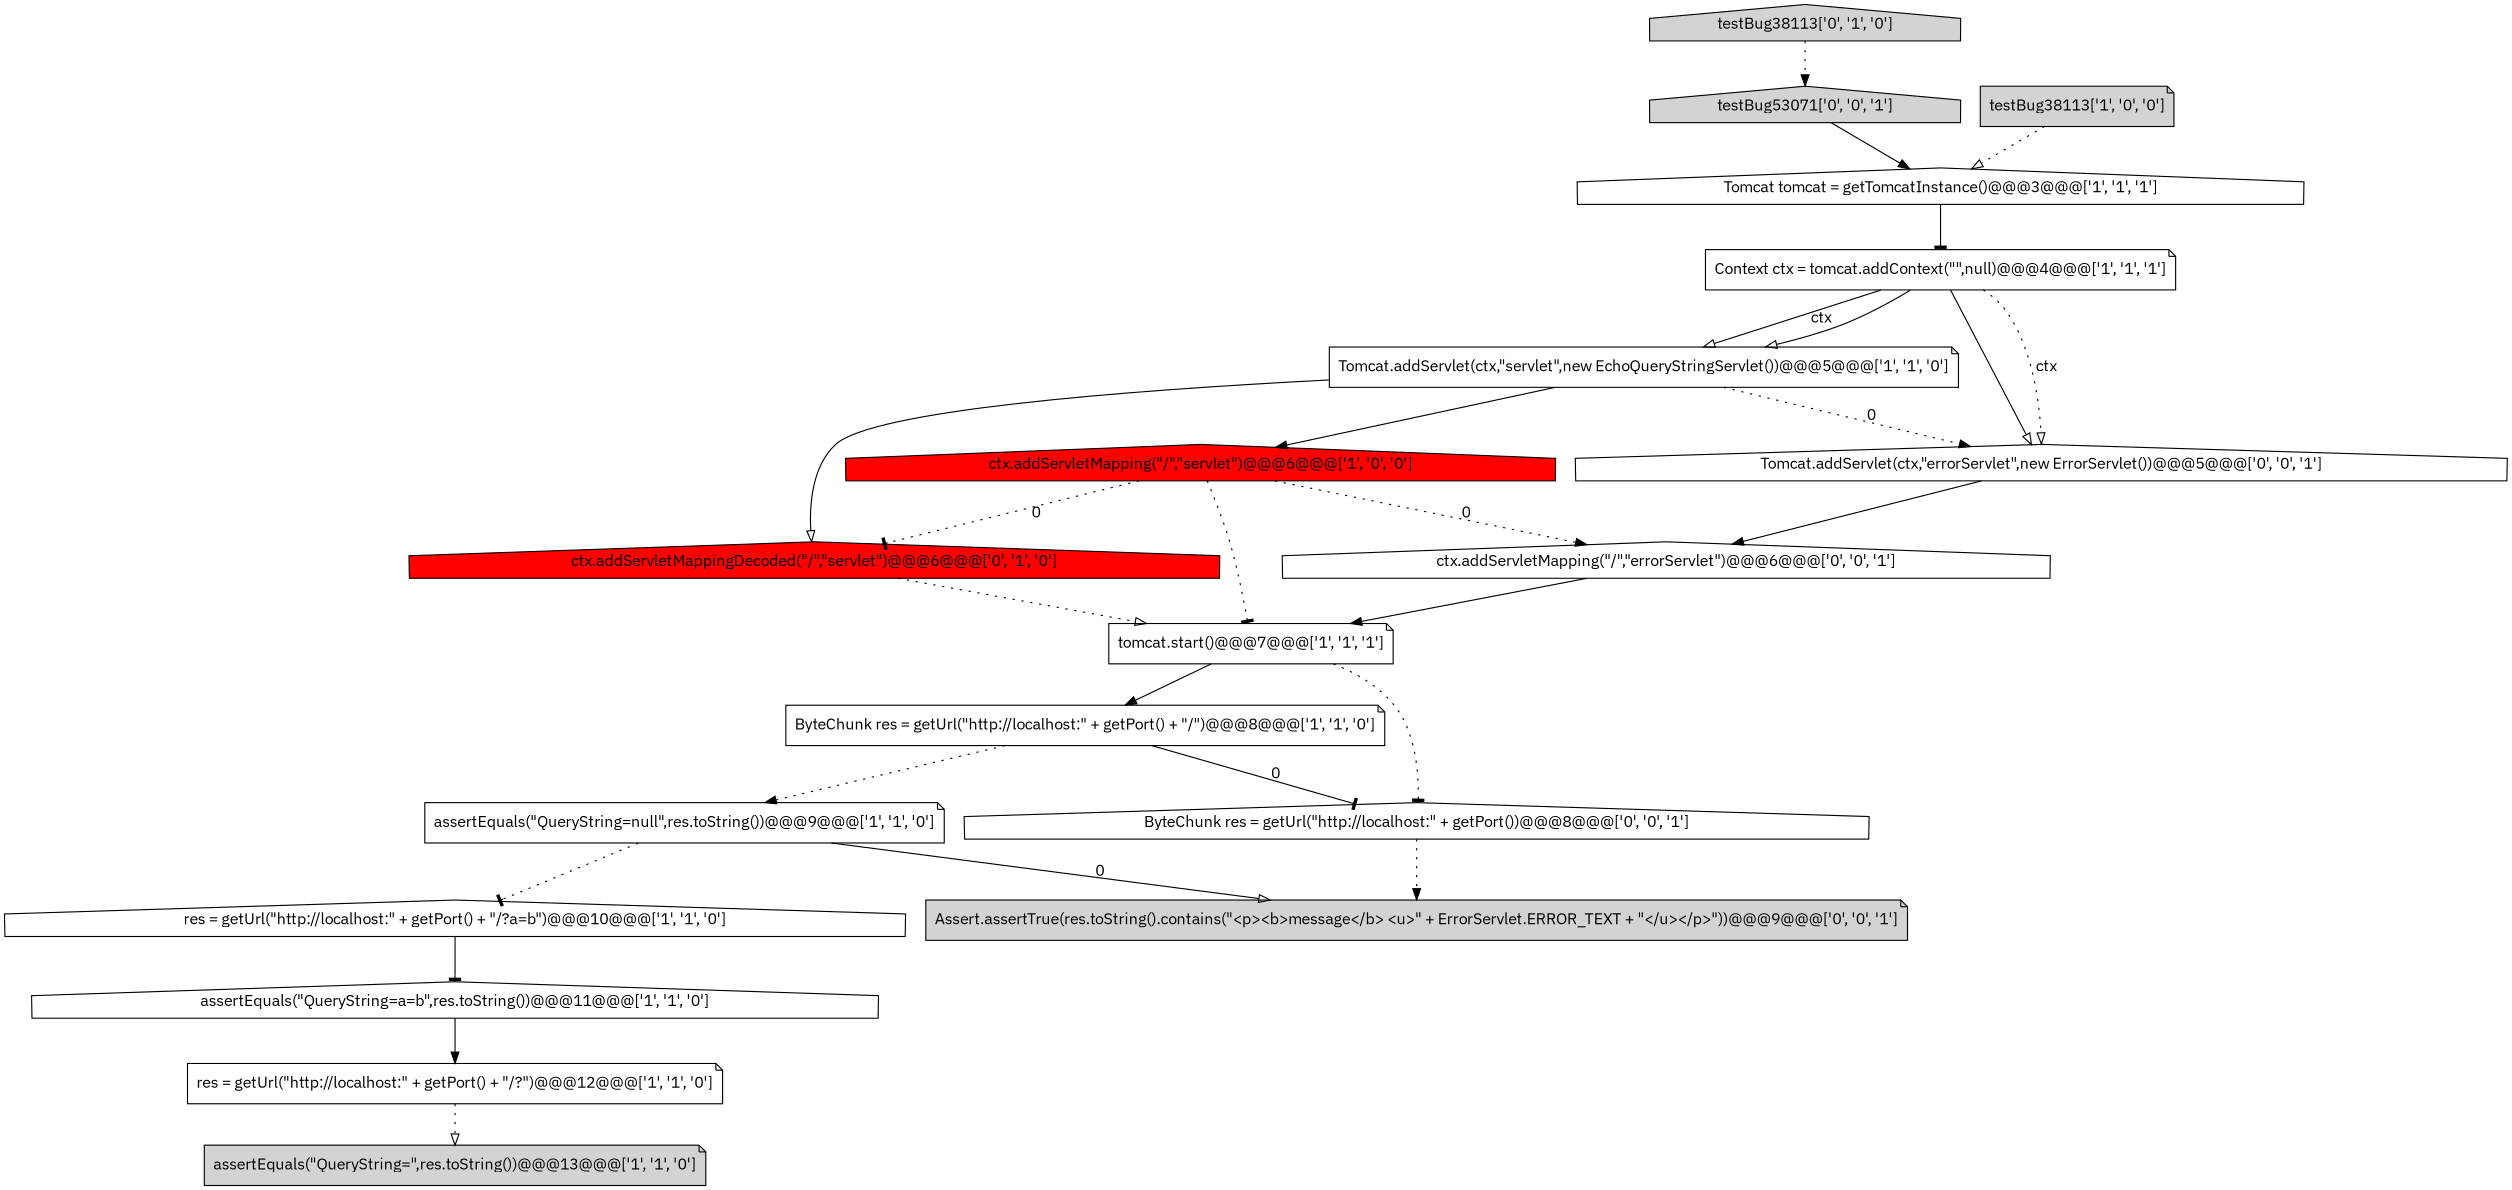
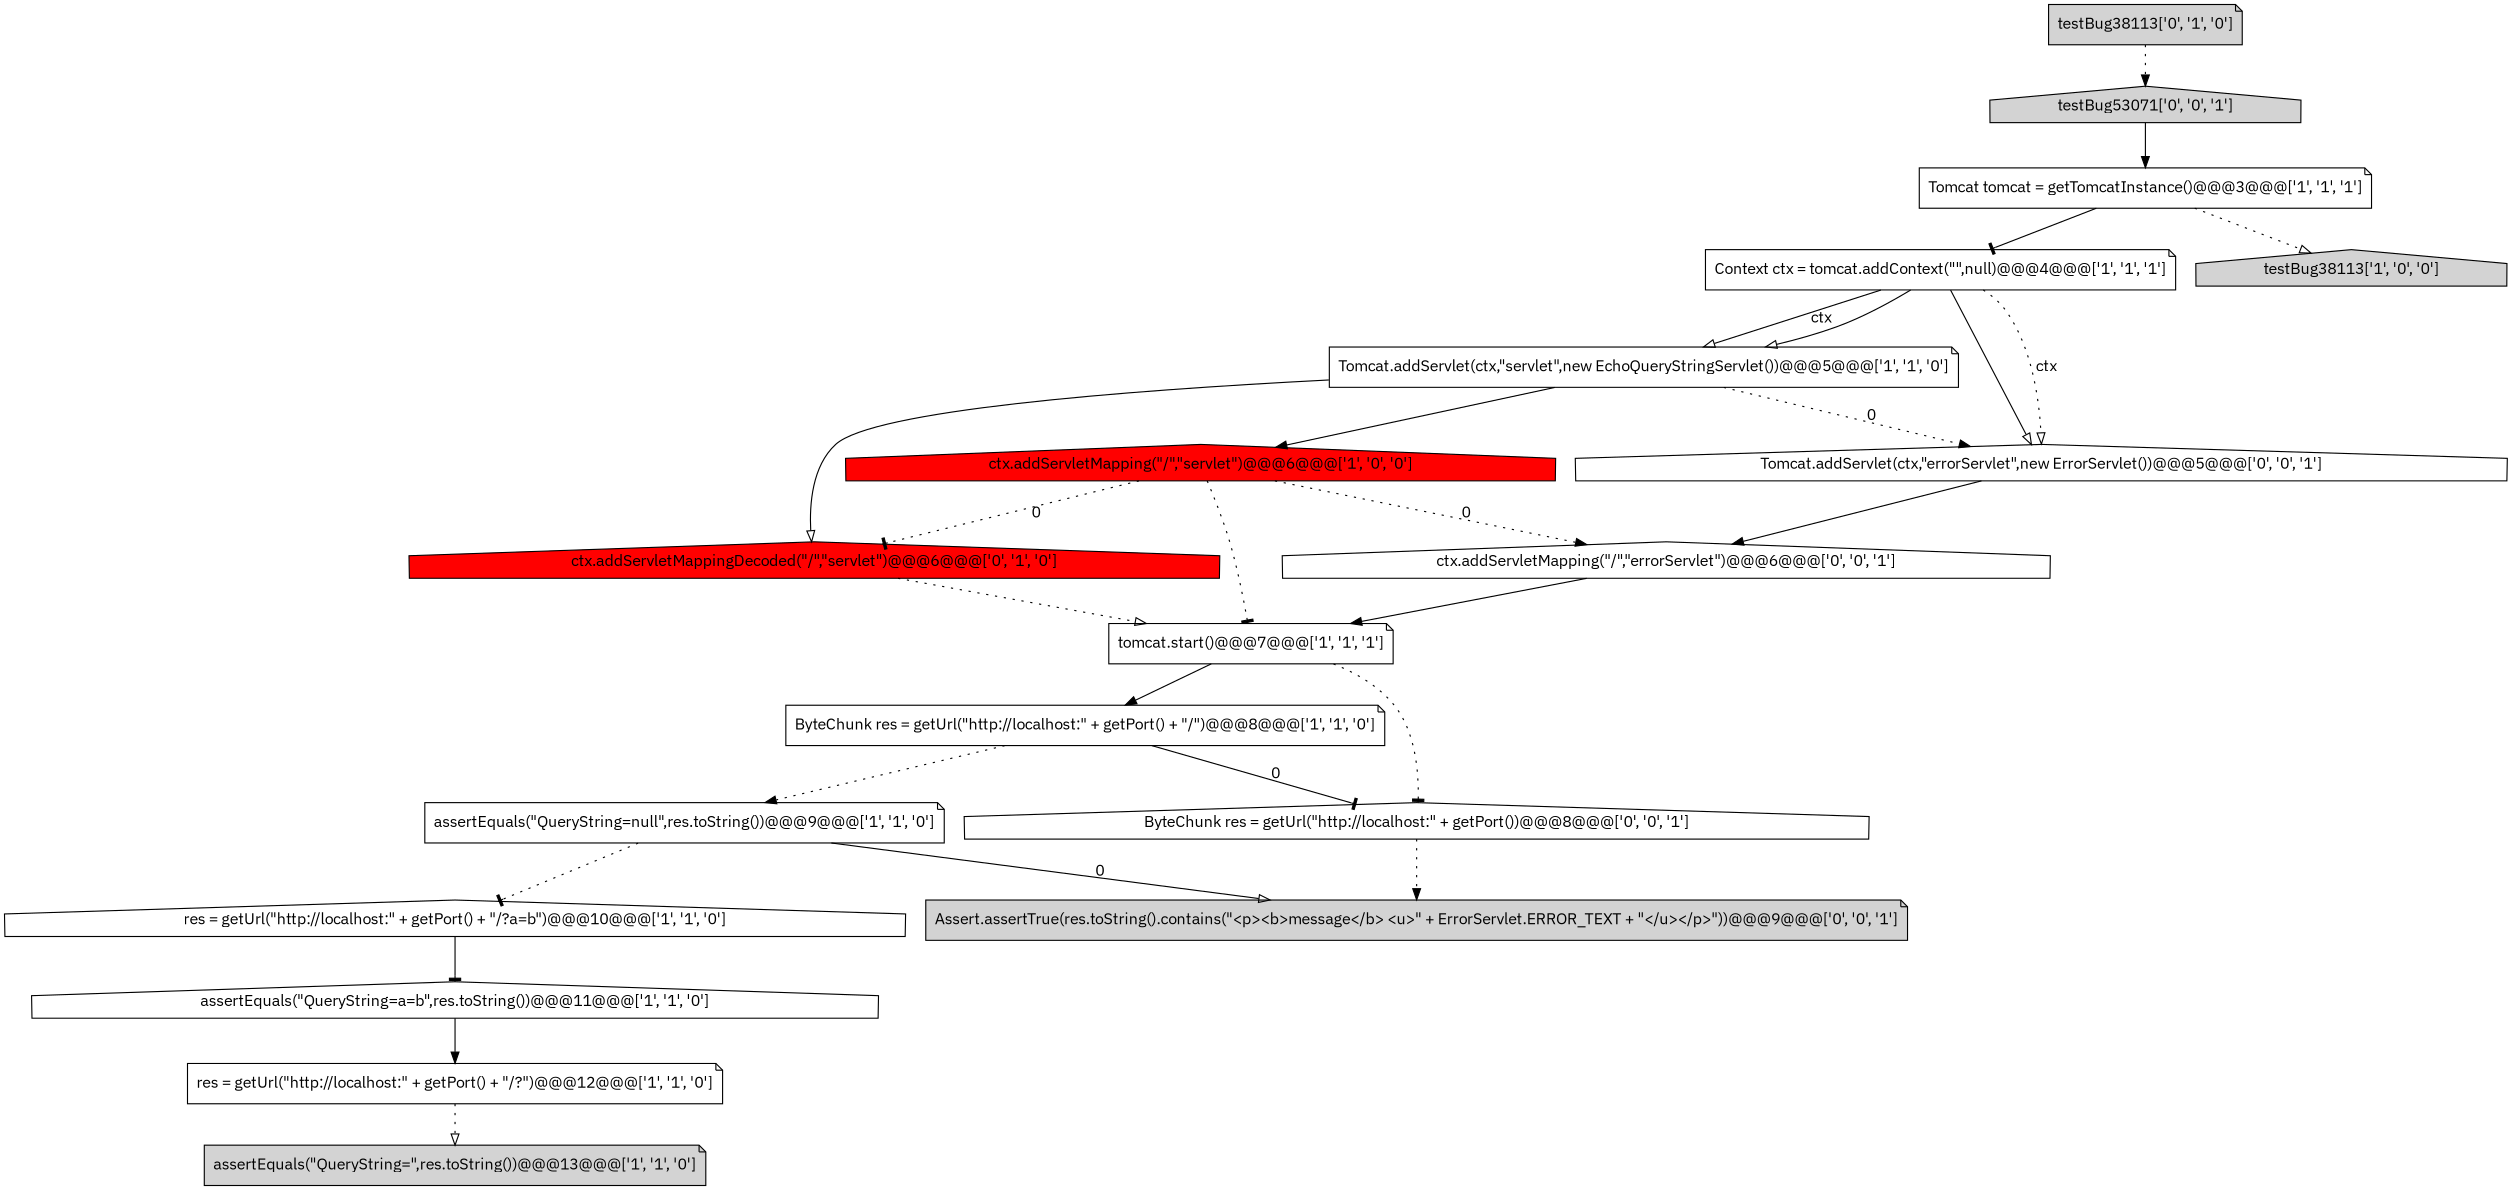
  digraph {
    fontname="IBM Plex Sans"
    node [fillcolor=white fontname="IBM Plex Sans" shape=house style=filled]
    edge [arrowhead=normal fontname="IBM Plex Sans" style=solid]
    n1 [label="assertEquals(\"QueryString=null\",res.toString())@@@9@@@['1', '1', '0']" shape=note]
    n2 [label="res = getUrl(\"http://localhost:\" + getPort() + \"/?a=b\")@@@10@@@['1', '1', '0']"]
    n3 [fillcolor=lightgray label="Assert.assertTrue(res.toString().contains(\"<p><b>message</b> <u>\" + ErrorServlet.ERROR_TEXT + \"</u></p>\"))@@@9@@@['0', '0', '1']" shape=note]
    n4 [label="assertEquals(\"QueryString=a=b\",res.toString())@@@11@@@['1', '1', '0']"]
    n5 [fillcolor=lightgray label="testBug53071['0', '0', '1']"]
-   n6 [label="Tomcat tomcat = getTomcatInstance()@@@3@@@['1', '1', '1']"]
+   n6 [label="Tomcat tomcat = getTomcatInstance()@@@3@@@['1', '1', '1']" shape=note]
    n7 [label="Context ctx = tomcat.addContext(\"\",null)@@@4@@@['1', '1', '1']" shape=note]
    n8 [label="Tomcat.addServlet(ctx,\"servlet\",new EchoQueryStringServlet())@@@5@@@['1', '1', '0']" shape=note]
    n9 [fillcolor=red label="ctx.addServletMappingDecoded(\"/\",\"servlet\")@@@6@@@['0', '1', '0']"]
    n10 [label="Tomcat.addServlet(ctx,\"errorServlet\",new ErrorServlet())@@@5@@@['0', '0', '1']"]
    n11 [fillcolor=red label="ctx.addServletMapping(\"/\",\"servlet\")@@@6@@@['1', '0', '0']"]
    n12 [label="tomcat.start()@@@7@@@['1', '1', '1']" shape=note]
    n13 [label="ctx.addServletMapping(\"/\",\"errorServlet\")@@@6@@@['0', '0', '1']"]
    n14 [label="ByteChunk res = getUrl(\"http://localhost:\" + getPort() + \"/\")@@@8@@@['1', '1', '0']" shape=note]
    n15 [label="ByteChunk res = getUrl(\"http://localhost:\" + getPort())@@@8@@@['0', '0', '1']"]
    n16 [label="res = getUrl(\"http://localhost:\" + getPort() + \"/?\")@@@12@@@['1', '1', '0']" shape=note]
-   n17 [fillcolor=lightgray label="testBug38113['0', '1', '0']"]
+   n17 [fillcolor=lightgray label="testBug38113['0', '1', '0']" shape=note]
    n18 [fillcolor=lightgray label="assertEquals(\"QueryString=\",res.toString())@@@13@@@['1', '1', '0']" shape=note]
-   n19 [fillcolor=lightgray label="testBug38113['1', '0', '0']" shape=note]
+   n19 [fillcolor=lightgray label="testBug38113['1', '0', '0']"]
    n1 -> n2 [arrowhead=tee style=dotted]
    n1 -> n3 [arrowhead=onormal label=0]
    n2 -> n4 [arrowhead=tee]
    n4 -> n16
    n5 -> n6
    n6 -> n7 [arrowhead=tee]
    n7 -> n8 [arrowhead=onormal label=ctx]
    n7 -> n8 [arrowhead=onormal]
    n7 -> n10 [arrowhead=onormal label=ctx style=dotted]
    n7 -> n10 [arrowhead=onormal]
    n8 -> n9 [arrowhead=onormal]
    n8 -> n10 [label=0 style=dotted]
    n8 -> n11
    n9 -> n12 [arrowhead=onormal style=dotted]
    n10 -> n13
    n11 -> n9 [arrowhead=tee label=0 style=dotted]
    n11 -> n12 [arrowhead=tee style=dotted]
    n11 -> n13 [label=0 style=dotted]
    n12 -> n14
    n12 -> n15 [arrowhead=tee style=dotted]
    n13 -> n12
    n14 -> n1 [style=dotted]
    n14 -> n15 [arrowhead=tee label=0]
    n15 -> n3 [style=dotted]
    n16 -> n18 [arrowhead=onormal style=dotted]
    n17 -> n5 [style=dotted]
-   n19 -> n6 [arrowhead=onormal style=dotted]
+   n6 -> n19 [arrowhead=onormal style=dotted]
  }
